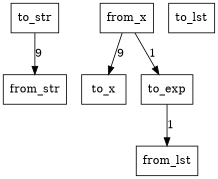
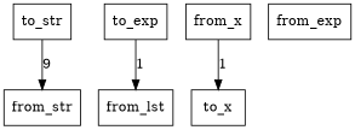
  digraph {
    rankdir=TB
    node [fillcolor=white shape=box style=filled]
    n1 [label=<from_str>]
    n2 [label=<to_str>]
    n3 [label=<from_lst>]
    n4 [label=<from_x>]
    n5 [label=<to_x>]
    n6 [label=<to_exp>]
-   n8 [label=<to_lst>]
+   n7 [label=<from_exp>]
    n2 -> n1 [label=9]
-   n4 -> n5 [label=9]
-   n4 -> n6 [label=1]
+   n4 -> n5 [label=1]
    n6 -> n3 [label=1]
  }
